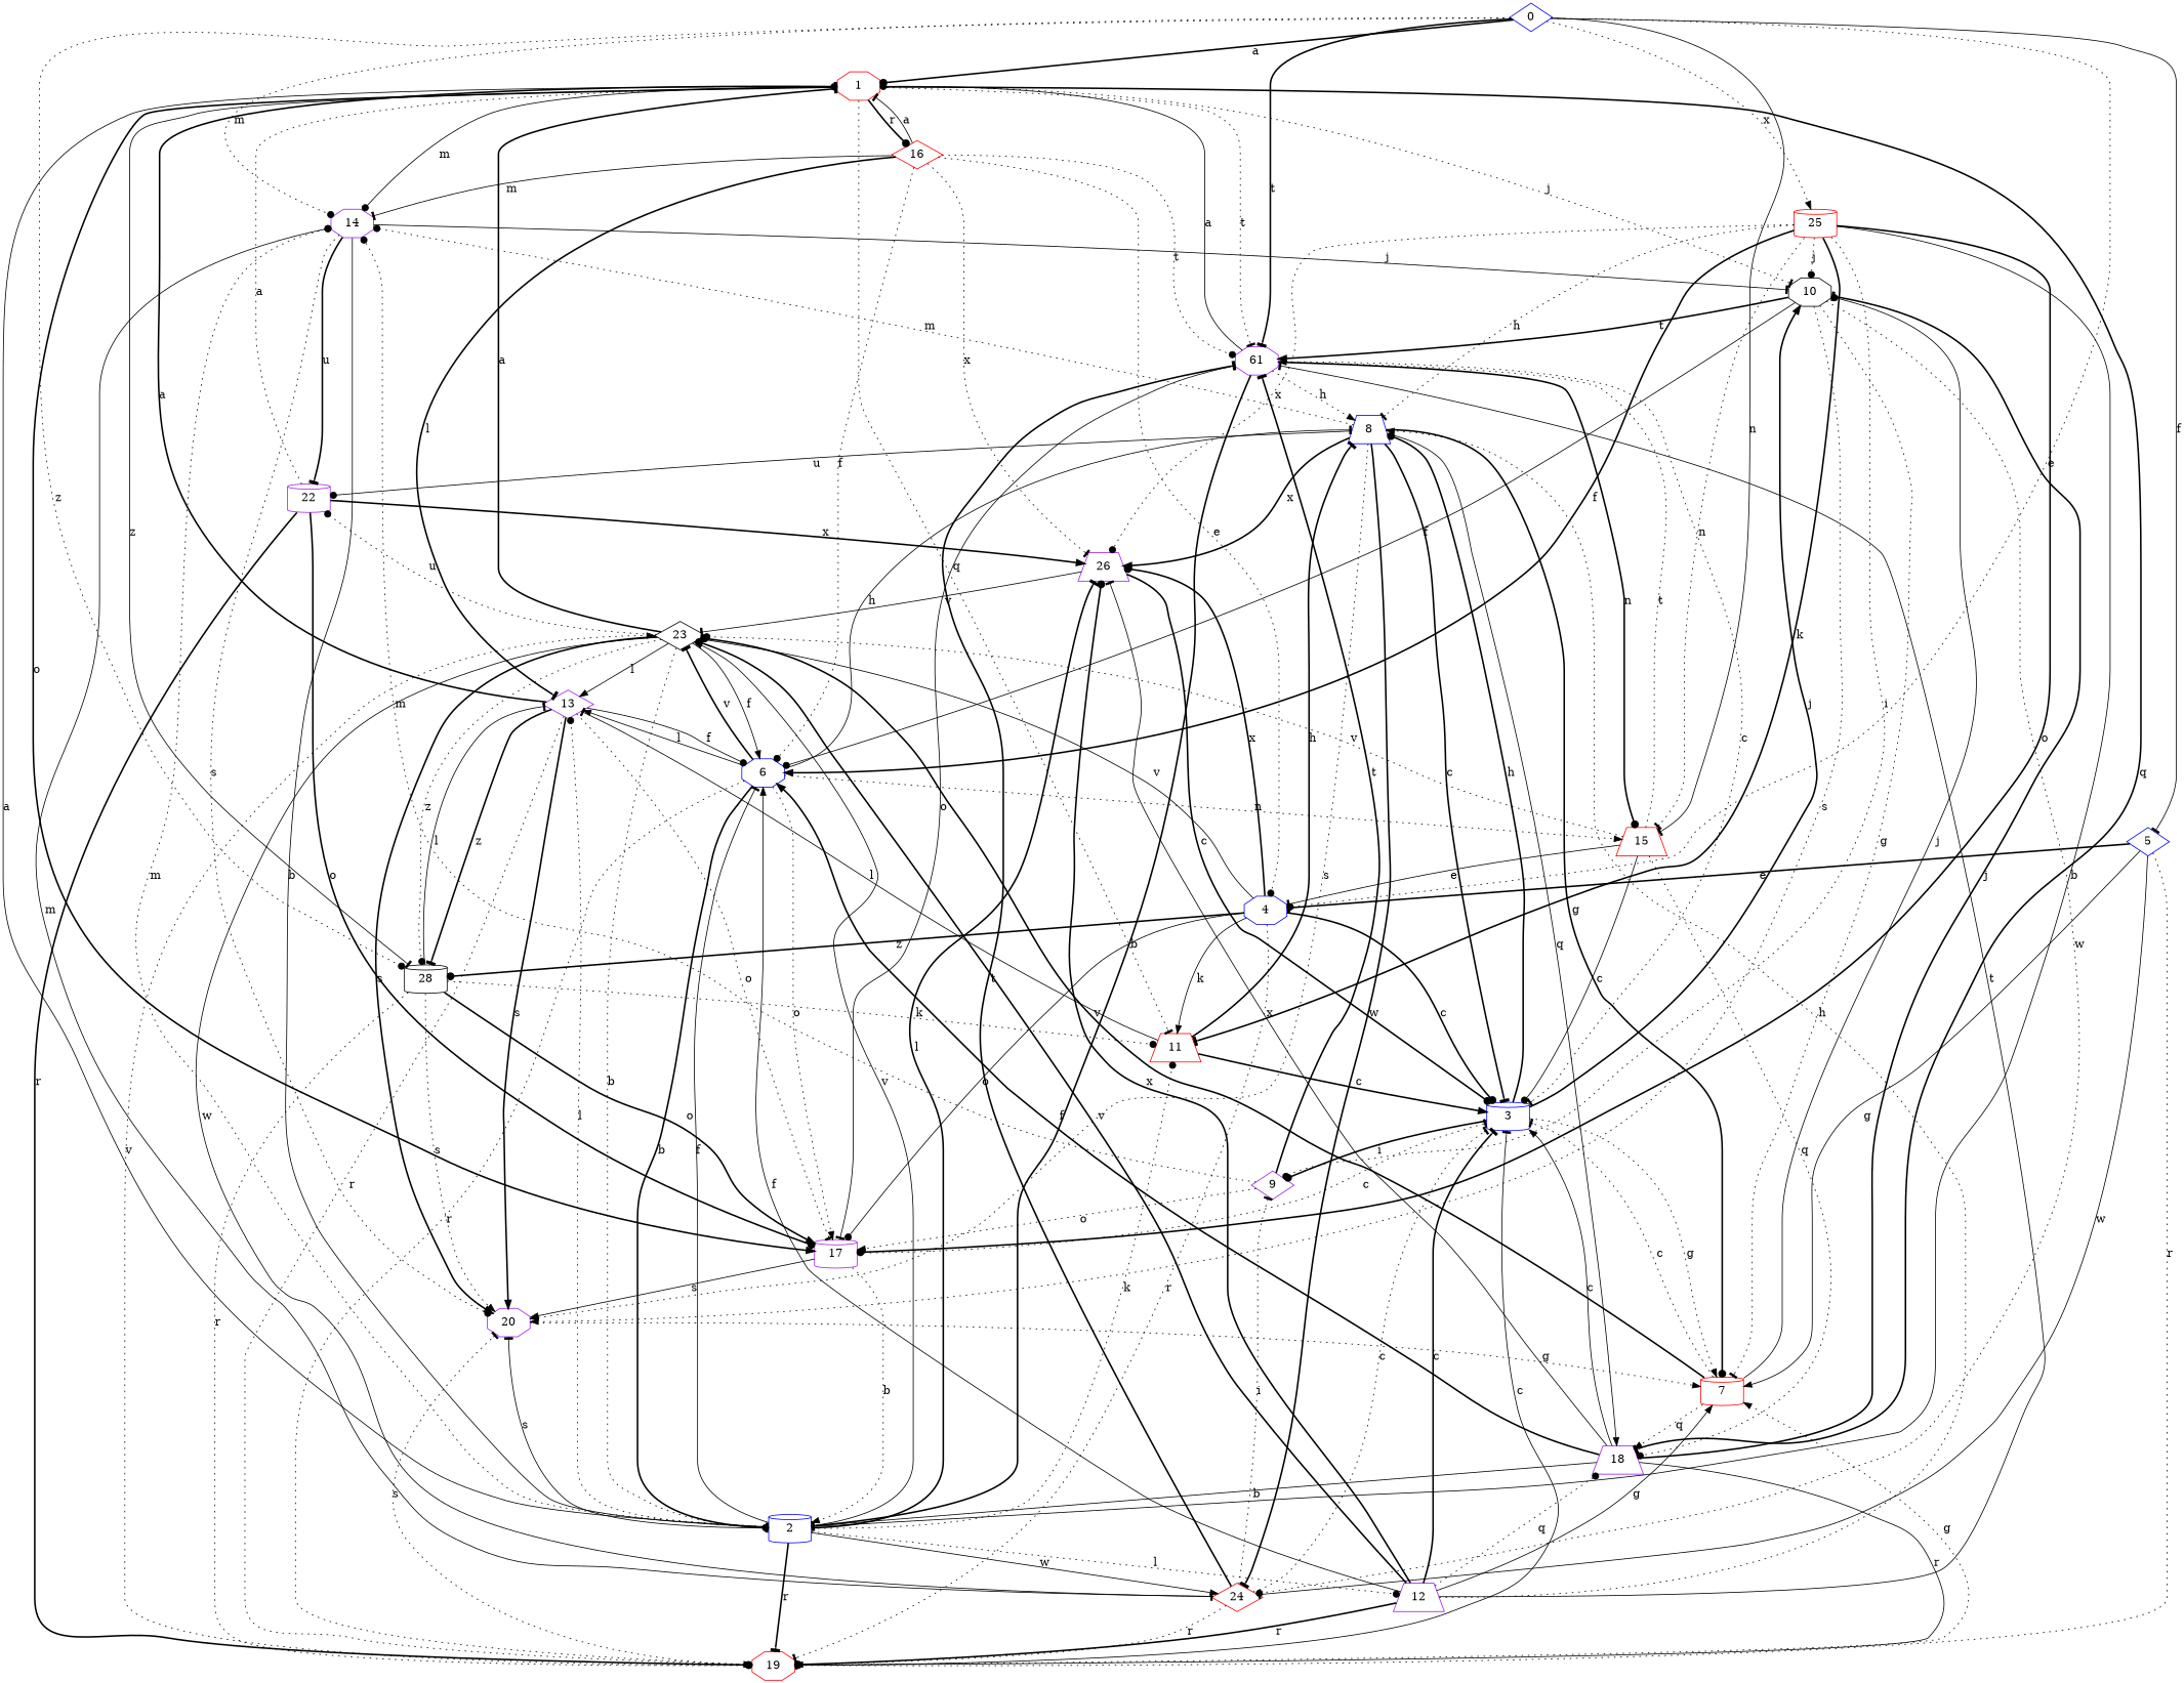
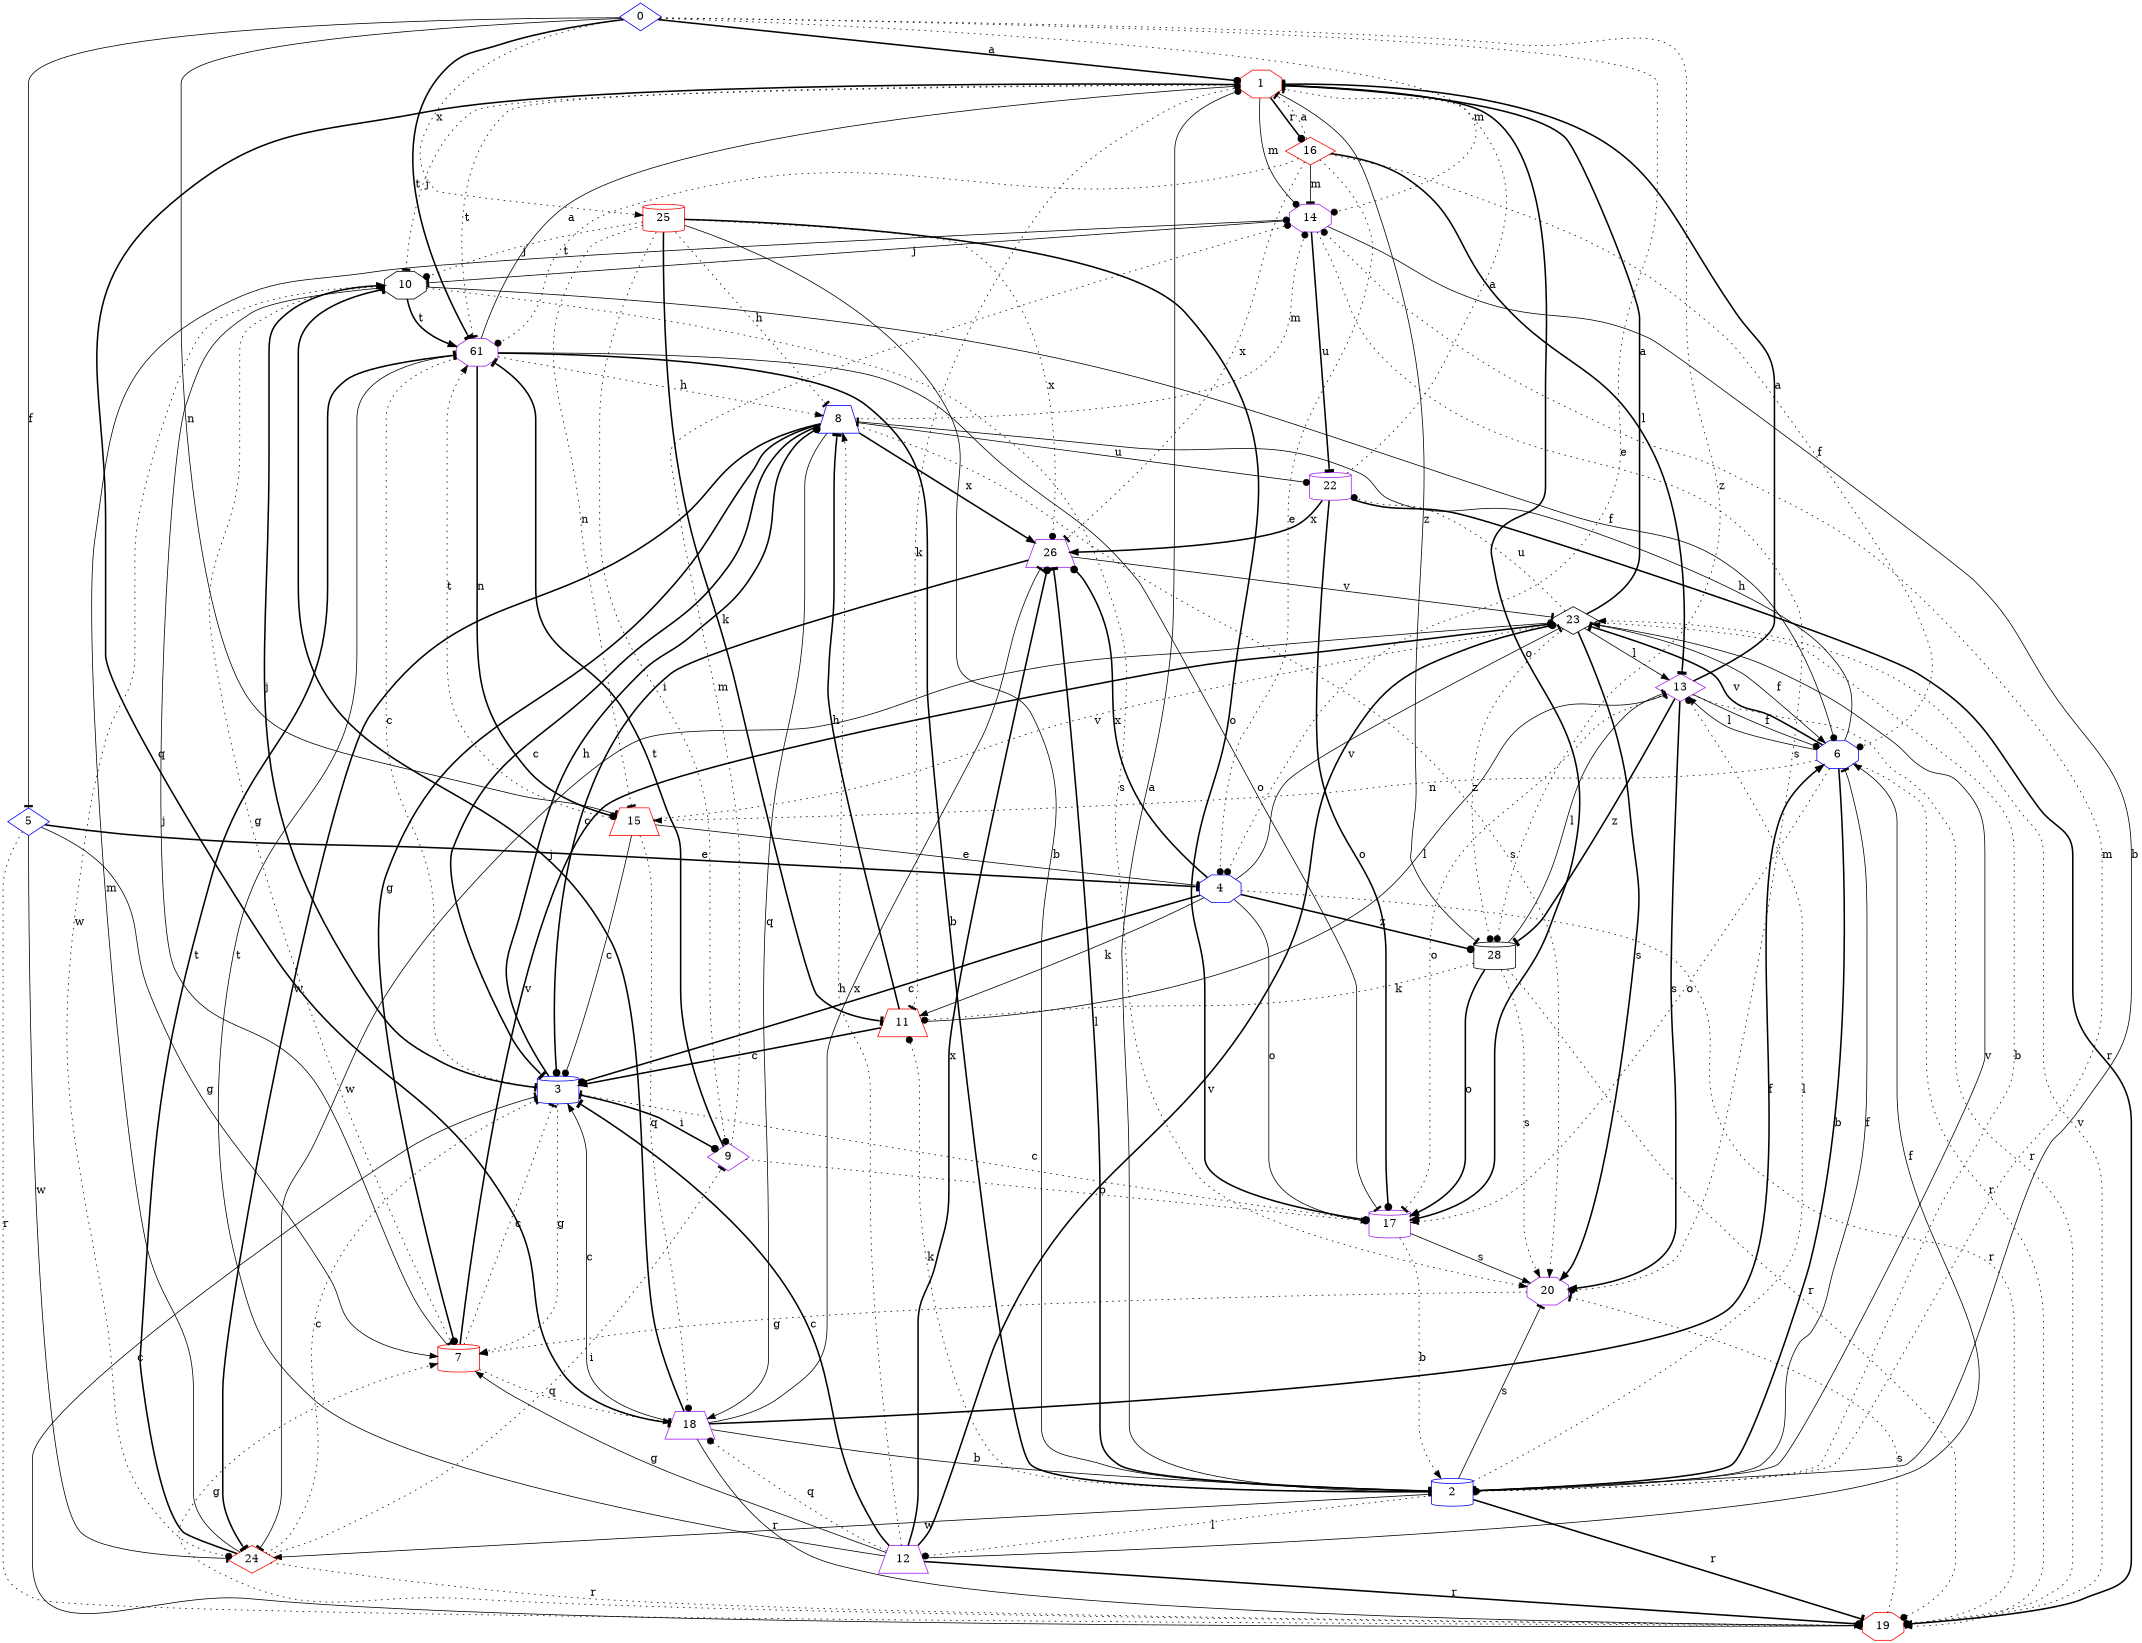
  strict digraph {
    node [color=purple shape=octagon]
    edge [arrowhead=tee style=dotted]
    0 [color=blue shape=diamond]
    1 [color=red]
    4 [color=blue]
    5 [color=blue shape=diamond]
    14
    15 [color=red shape=trapezium]
    n7 [label=61]
    25 [color=red shape=cylinder]
    28 [color=black shape=cylinder]
    10 [color=black]
    11 [color=red shape=trapezium]
    16 [color=red shape=diamond]
    17 [shape=cylinder]
    18 [shape=trapezium]
    19 [color=red]
    23 [color=black shape=diamond]
    26 [shape=trapezium]
    3 [color=blue shape=cylinder]
    24 [color=red shape=diamond]
    7 [color=red shape=cylinder]
    2 [color=blue shape=cylinder]
    20
    22 [shape=cylinder]
    8 [color=blue shape=trapezium]
    6 [color=blue]
    9 [shape=diamond]
    13 [shape=diamond]
    12 [shape=trapezium]
    0 -> 1 [arrowhead=dot label=a style=bold]
    0 -> 4 [arrowhead=dot label=e]
    0 -> 5 [label=f style=solid]
    0 -> 14 [arrowhead=dot label=m]
    0 -> 15 [label=n style=solid]
    0 -> n7 [label=t style=bold]
    0 -> 25 [arrowhead=normal label=x]
    0 -> 28 [arrowhead=dot label=z]
    1 -> 14 [arrowhead=dot label=m style=solid]
    1 -> n7 [label=t]
    1 -> 28 [label=z style=solid]
    1 -> 10 [label=j]
-   1 -> 11 [label=q]
+   1 -> 11 [label=k]
    1 -> 16 [arrowhead=dot label=r style=bold]
    1 -> 17 [arrowhead=normal label=o style=bold]
    1 -> 18 [label=q style=bold]
    4 -> 28 [arrowhead=dot label=z style=bold]
    4 -> 11 [arrowhead=normal label=k style=solid]
    4 -> 17 [arrowhead=dot label=o style=solid]
    4 -> 19 [label=r]
    4 -> 23 [label=v style=solid]
    4 -> 26 [arrowhead=dot label=x style=bold]
    4 -> 3 [arrowhead=dot label=c style=bold]
    5 -> 4 [label=e style=bold]
    5 -> 19 [arrowhead=dot label=r]
    5 -> 24 [label=w style=solid]
    5 -> 7 [arrowhead=normal label=g style=solid]
    14 -> 10 [label=j style=solid]
    14 -> 2 [label=b style=solid]
    14 -> 20 [arrowhead=dot label=s]
    14 -> 22 [label=u style=bold]
    15 -> 4 [label=e style=solid]
    15 -> n7 [arrowhead=normal label=t]
    15 -> 18 [arrowhead=dot label=q]
    15 -> 23 [arrowhead=dot label=v]
    15 -> 3 [arrowhead=dot label=c style=solid]
    n7 -> 1 [arrowhead=dot label=a style=solid]
    n7 -> 15 [arrowhead=dot label=n style=bold]
    n7 -> 17 [label=o style=solid]
    n7 -> 3 [label=c]
    n7 -> 2 [label=b style=bold]
    n7 -> 8 [arrowhead=normal label=h]
    25 -> 15 [label=n]
    25 -> 10 [arrowhead=dot label=j]
    25 -> 11 [label=k style=bold]
    25 -> 17 [arrowhead=dot label=o style=bold]
    25 -> 26 [arrowhead=dot label=x]
    25 -> 2 [label=b style=solid]
    25 -> 8 [label=h]
-   25 -> 6 [arrowhead=normal label=f style=bold]
    25 -> 9 [arrowhead=dot label=i]
    28 -> 11 [arrowhead=dot label=k]
    28 -> 17 [arrowhead=normal label=o style=bold]
    28 -> 19 [arrowhead=dot label=r]
    28 -> 20 [arrowhead=normal label=s]
    28 -> 13 [label=l style=solid]
    10 -> n7 [arrowhead=normal label=t style=bold]
    10 -> 24 [arrowhead=dot label=w]
    10 -> 7 [label=g]
    10 -> 20 [arrowhead=normal label=s]
    10 -> 6 [arrowhead=dot label=f style=solid]
    11 -> 3 [arrowhead=normal label=c style=bold]
    11 -> 8 [label=h style=bold]
    11 -> 13 [label=l style=solid]
-   16 -> 1 [label=a style=solid]
+   16 -> 1 [label=a]
    16 -> 4 [arrowhead=dot label=e]
    16 -> 14 [label=m style=solid]
    16 -> n7 [arrowhead=dot label=t]
    16 -> 26 [label=x]
    16 -> 6 [arrowhead=dot label=f]
    16 -> 13 [label=l style=bold]
    17 -> 3 [label=c]
    17 -> 2 [arrowhead=normal label=b]
    17 -> 20 [arrowhead=normal label=s style=solid]
    18 -> 10 [label=j style=bold]
    18 -> 19 [label=r style=solid]
    18 -> 26 [label=x style=solid]
    18 -> 3 [arrowhead=normal label=c style=solid]
    18 -> 2 [label=b style=solid]
    18 -> 6 [arrowhead=normal label=f style=bold]
    19 -> 23 [arrowhead=normal label=v]
    19 -> 3 [label=c style=solid]
    19 -> 7 [arrowhead=normal label=g]
    19 -> 20 [label=s]
    23 -> 1 [label=a style=bold]
    23 -> 28 [arrowhead=dot label=z]
    23 -> 24 [label=w style=solid]
    23 -> 2 [arrowhead=dot label=b]
    23 -> 20 [arrowhead=normal label=s style=bold]
    23 -> 22 [arrowhead=dot label=u]
    23 -> 6 [arrowhead=normal label=f style=solid]
    23 -> 13 [arrowhead=normal label=l style=solid]
    26 -> 23 [label=v style=solid]
    26 -> 3 [arrowhead=dot label=c style=bold]
    3 -> 10 [arrowhead=normal label=j style=bold]
    3 -> 7 [arrowhead=normal label=g]
    3 -> 8 [arrowhead=dot label=h style=bold]
    3 -> 9 [arrowhead=dot label=i style=bold]
    24 -> 14 [arrowhead=dot label=m style=solid]
    24 -> n7 [label=t style=bold]
    24 -> 19 [arrowhead=normal label=r]
    24 -> 3 [label=c]
    24 -> 9 [label=i]
    7 -> 10 [arrowhead=dot label=j style=solid]
    7 -> 18 [arrowhead=normal label=q]
    7 -> 23 [arrowhead=dot label=v style=bold]
    7 -> 3 [label=c]
    2 -> 1 [arrowhead=dot label=a style=solid]
    2 -> 14 [arrowhead=dot label=m]
    2 -> 11 [arrowhead=dot label=k]
    2 -> 19 [label=r style=bold]
    2 -> 23 [arrowhead=normal label=v style=solid]
    2 -> 26 [label=l style=bold]
    2 -> 24 [arrowhead=normal label=w style=solid]
    2 -> 20 [label=s style=solid]
    2 -> 6 [label=f style=solid]
    2 -> 13 [arrowhead=dot label=l]
    2 -> 12 [arrowhead=dot label=l]
    20 -> 7 [arrowhead=normal label=g]
    22 -> 1 [label=a]
    22 -> 17 [arrowhead=dot label=o style=bold]
    22 -> 19 [arrowhead=dot label=r style=bold]
    22 -> 26 [arrowhead=normal label=x style=bold]
    8 -> 14 [arrowhead=dot label=m]
    8 -> 18 [arrowhead=normal label=q style=solid]
    8 -> 26 [arrowhead=normal label=x style=bold]
    8 -> 3 [label=c style=bold]
    8 -> 24 [label=w style=bold]
    8 -> 7 [arrowhead=dot label=g style=bold]
    8 -> 20 [arrowhead=normal label=s]
    8 -> 22 [arrowhead=dot label=u style=solid]
    6 -> 15 [arrowhead=normal label=n]
    6 -> 17 [arrowhead=normal label=o]
    6 -> 19 [arrowhead=normal label=r]
    6 -> 23 [label=v style=bold]
    6 -> 2 [label=b style=bold]
    6 -> 8 [label=h style=solid]
    6 -> 13 [arrowhead=normal label=l style=solid]
    9 -> 14 [arrowhead=dot label=m]
    9 -> n7 [label=t style=bold]
    9 -> 17 [arrowhead=normal label=o]
    13 -> 1 [label=a style=bold]
    13 -> 28 [label=z style=bold]
    13 -> 17 [label=o]
    13 -> 19 [arrowhead=normal label=r]
    13 -> 20 [arrowhead=normal label=s style=bold]
    13 -> 6 [arrowhead=dot label=f style=solid]
    12 -> n7 [label=t style=solid]
    12 -> 18 [arrowhead=dot label=q]
    12 -> 19 [arrowhead=dot label=r style=bold]
    12 -> 23 [arrowhead=dot label=v style=bold]
    12 -> 26 [arrowhead=dot label=x style=bold]
    12 -> 3 [label=c style=bold]
    12 -> 7 [arrowhead=normal label=g style=solid]
    12 -> 8 [arrowhead=normal label=h]
    12 -> 6 [arrowhead=normal label=f style=solid]
  }
